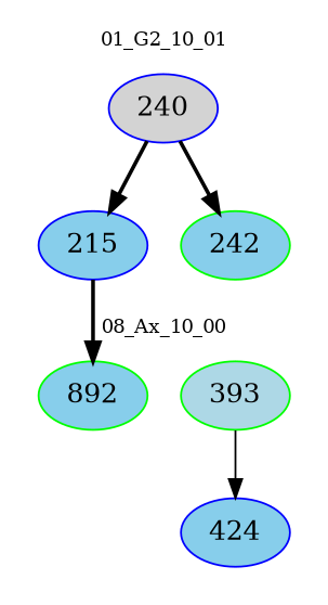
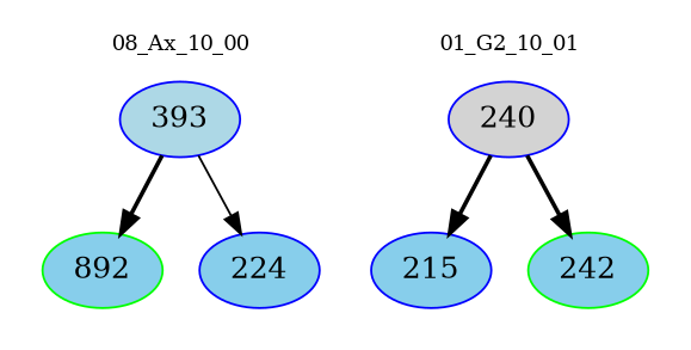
  digraph {
    node [color=blue fillcolor=skyblue style=filled]
    edge [color=black style=bold]
-   n1 [color=green fillcolor=lightblue label=393]
+   n1 [fillcolor=lightblue label=393]
    n2 [color=green label=892]
-   n3 [label=424]
+   n3 [label=224]
    n4 [fillcolor=lightgrey label=240]
    n5 [label=215]
    n6 [color=green label=242]
    subgraph cluster_1 {
      color=white
      fontsize=10
      label="08_Ax_10_00"
      n1
      n2
      n3
    }
    subgraph cluster_2 {
      color=white
      fontsize=10
      label="01_G2_10_01"
      n4
      n5
      n6
    }
-   n5 -> n2
+   n1 -> n2
    n1 -> n3 [style=solid]
    n4 -> n5
    n4 -> n6
  }
